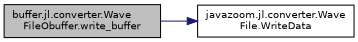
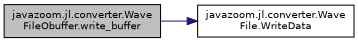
  digraph {
    rankdir=LR
    node [color=black fontname=Helvetica fontsize=10 shape=record style=filled]
-   n1 [fillcolor=grey75 fontcolor=black height=0.2 label="buffer.jl.converter.Wave\lFileObuffer.write_buffer" width=0.4]
+   n1 [fillcolor=grey75 fontcolor=black height=0.2 label="javazoom.jl.converter.Wave\lFileObuffer.write_buffer" width=0.4]
    n2 [fillcolor=white height=0.2 label="javazoom.jl.converter.Wave\lFile.WriteData" width=0.4]
    n1 -> n2 [color=midnightblue fontname=Helvetica fontsize=10 labelfontname=Helvetica labelfontsize=10 style=solid]
  }
